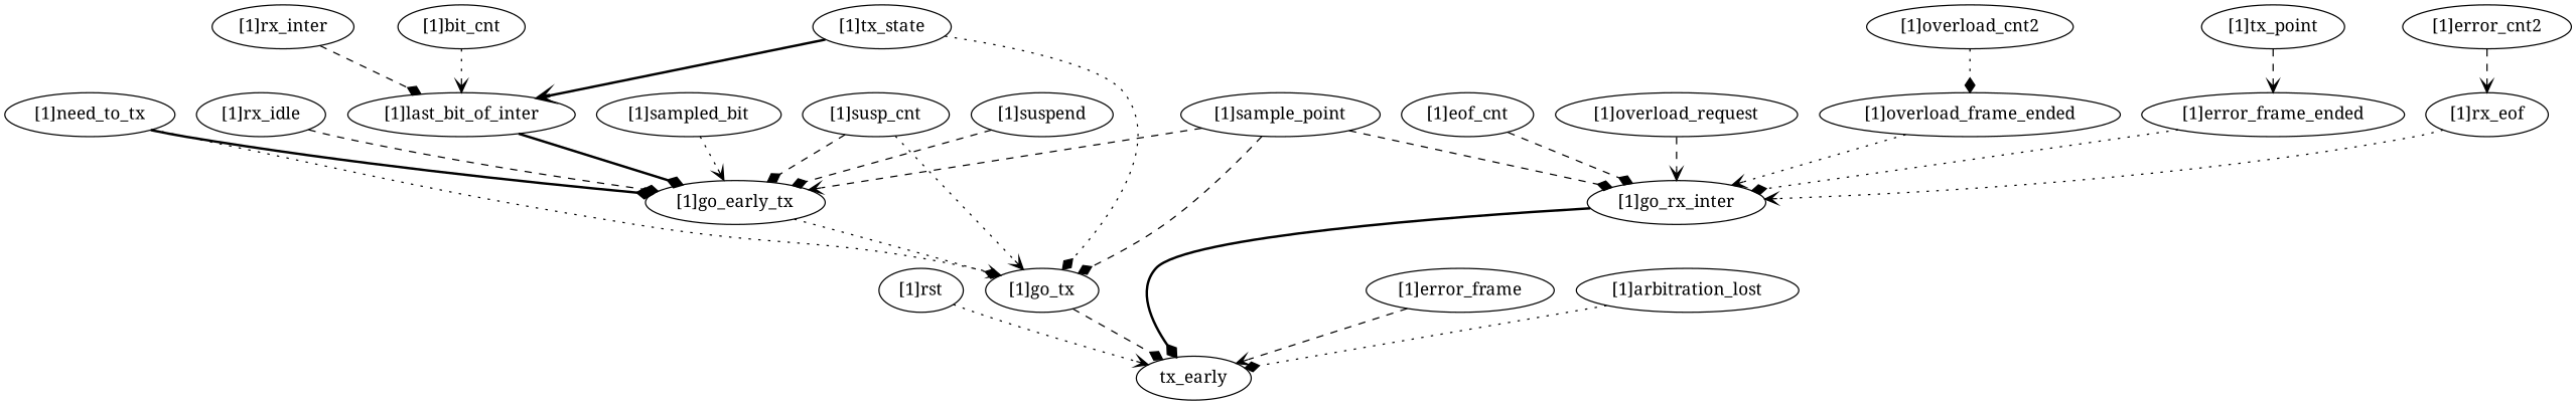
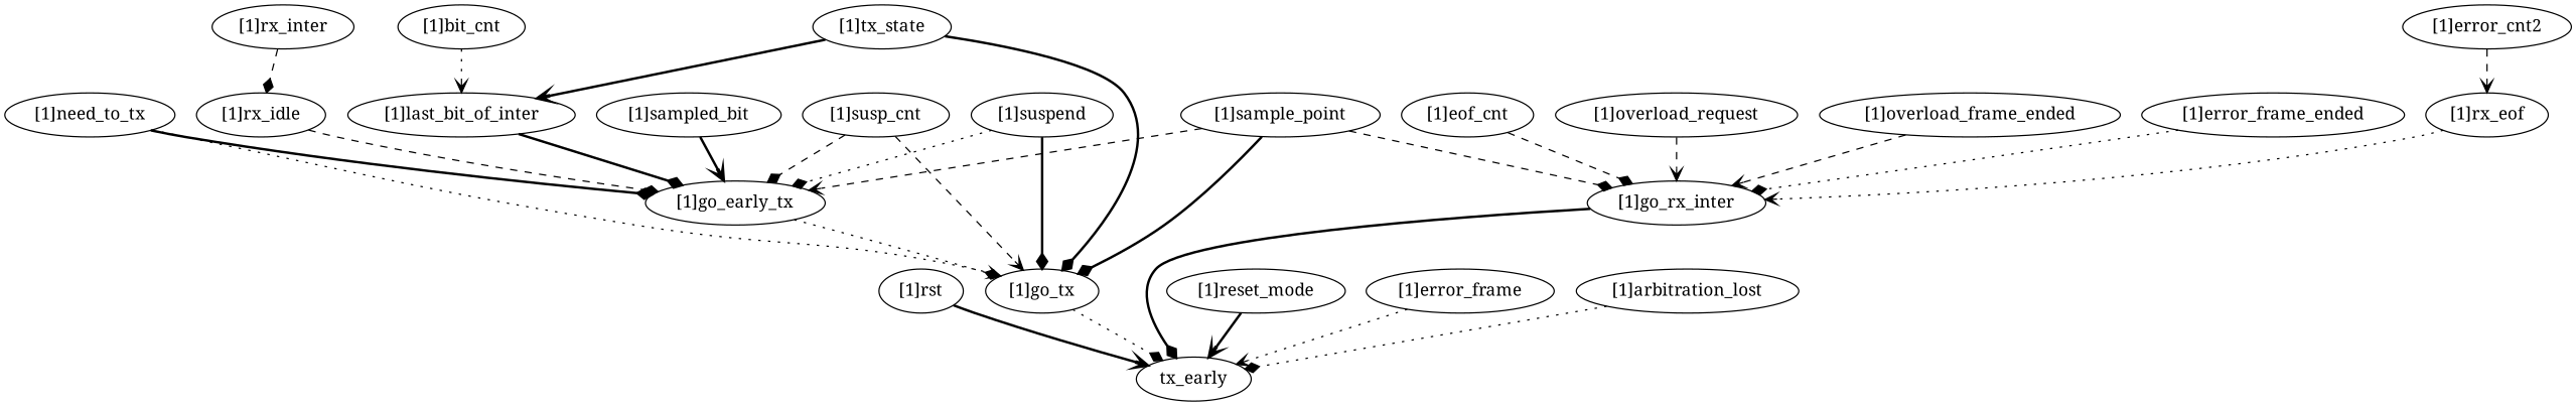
  strict digraph {
    fontname="Noto Serif"
    node [complexity=20 fontname="Noto Serif" importance=0.00863970864052 rank=0.000785428058229]
    edge [arrowhead=diamond fontname="Noto Serif" style=dashed]
    "[1]rst" [complexity=1 importance=0.00877021292536 rank=0.00877021292536]
    n2 [complexity=0 importance=0.00239724977633 label=tx_early rank=0.0]
    "[1]rx_inter" [complexity=23 importance=0.0157686810897 rank=0.000685594829988]
    "[1]last_bit_of_inter" [importance=0.0135988920728 rank=0.000679944603642]
    "[1]go_early_tx" [complexity=10 importance=0.0116425219329 rank=0.00116425219329]
    "[1]go_tx" [complexity=1 importance=0.00725301908281 rank=0.00725301908281]
    "[1]tx_state" [importance=0.0140397717092 rank=0.00070198858546]
    "[1]overload_request" [complexity=11]
    "[1]go_rx_inter" [complexity=4 importance=0.00706124504415 rank=0.00176531126104]
    "[1]rx_idle" [importance=0.013503167145 rank=0.000675158357248]
-   "[1]overload_cnt2" [complexity=14 importance=0.011610566856 rank=0.000829326204002]
    "[1]overload_frame_ended" [complexity=11 importance=0.00902376939021 rank=0.000820342671837]
-   "[1]tx_point" [complexity=14 importance=0.0106022329866 rank=0.000757302356184]
+   "[1]reset_mode" [complexity=4 importance=0.00637296314903 rank=0.00159324078726]
    "[1]error_frame_ended" [complexity=11 importance=0.00898626827174 rank=0.000816933479249]
    "[1]need_to_tx" [importance=0.0179529308038 rank=0.00089764654019]
    "[1]bit_cnt" [complexity=23 importance=0.0181049560943 rank=0.000787172004099]
    "[1]rx_eof" [complexity=11 importance=0.00912158605293 rank=0.00082923509572]
    "[1]susp_cnt" [importance=0.0152436733189 rank=0.000762183665946]
    "[1]sampled_bit" [importance=0.0132209855292 rank=0.000661049276461]
    "[1]sample_point" [complexity=11]
    "[1]error_frame" [complexity=4 importance=0.00675403437875 rank=0.00168850859469]
    "[1]arbitration_lost" [complexity=4 importance=0.00786324134831 rank=0.00196581033708]
    "[1]eof_cnt" [complexity=11 importance=0.00935606762301 rank=0.000850551602092]
    "[1]error_cnt2" [complexity=14 importance=0.0112731022975 rank=0.000805221592676]
    "[1]suspend" [importance=0.0149553286602 rank=0.000747766433009]
-   "[1]rst" -> n2 [arrowhead=vee style=dotted]
-   "[1]rx_inter" -> "[1]last_bit_of_inter"
+   "[1]rst" -> n2 [arrowhead=vee style=bold]
+   "[1]rx_inter" -> "[1]rx_idle"
    "[1]last_bit_of_inter" -> "[1]go_early_tx" [style=bold]
    "[1]go_early_tx" -> "[1]go_tx" [style=dotted]
-   "[1]go_tx" -> n2
+   "[1]go_tx" -> n2 [style=dotted]
    "[1]tx_state" -> "[1]last_bit_of_inter" [arrowhead=vee style=bold]
-   "[1]tx_state" -> "[1]go_tx" [style=dotted]
+   "[1]tx_state" -> "[1]go_tx" [style=bold]
    "[1]overload_request" -> "[1]go_rx_inter" [arrowhead=vee]
    "[1]go_rx_inter" -> n2 [style=bold]
    "[1]rx_idle" -> "[1]go_early_tx"
-   "[1]overload_cnt2" -> "[1]overload_frame_ended" [style=dotted]
-   "[1]overload_frame_ended" -> "[1]go_rx_inter" [arrowhead=vee style=dotted]
-   "[1]tx_point" -> "[1]error_frame_ended" [arrowhead=vee]
+   "[1]overload_frame_ended" -> "[1]go_rx_inter" [arrowhead=vee]
+   "[1]reset_mode" -> n2 [arrowhead=vee style=bold]
    "[1]error_frame_ended" -> "[1]go_rx_inter" [style=dotted]
    "[1]need_to_tx" -> "[1]go_early_tx" [style=bold]
    "[1]need_to_tx" -> "[1]go_tx" [arrowhead=vee style=dotted]
    "[1]bit_cnt" -> "[1]last_bit_of_inter" [arrowhead=vee style=dotted]
    "[1]rx_eof" -> "[1]go_rx_inter" [arrowhead=vee style=dotted]
    "[1]susp_cnt" -> "[1]go_early_tx"
-   "[1]susp_cnt" -> "[1]go_tx" [arrowhead=vee style=dotted]
-   "[1]sampled_bit" -> "[1]go_early_tx" [arrowhead=vee style=dotted]
+   "[1]susp_cnt" -> "[1]go_tx" [arrowhead=vee]
+   "[1]sampled_bit" -> "[1]go_early_tx" [arrowhead=vee style=bold]
    "[1]sample_point" -> "[1]go_early_tx" [arrowhead=vee]
-   "[1]sample_point" -> "[1]go_tx"
+   "[1]sample_point" -> "[1]go_tx" [style=bold]
    "[1]sample_point" -> "[1]go_rx_inter"
-   "[1]error_frame" -> n2 [arrowhead=vee]
+   "[1]error_frame" -> n2 [arrowhead=vee style=dotted]
    "[1]arbitration_lost" -> n2 [style=dotted]
    "[1]eof_cnt" -> "[1]go_rx_inter"
    "[1]error_cnt2" -> "[1]rx_eof" [arrowhead=vee]
-   "[1]suspend" -> "[1]go_early_tx"
+   "[1]suspend" -> "[1]go_early_tx" [style=dotted]
+   "[1]suspend" -> "[1]go_tx" [style=bold]
  }
